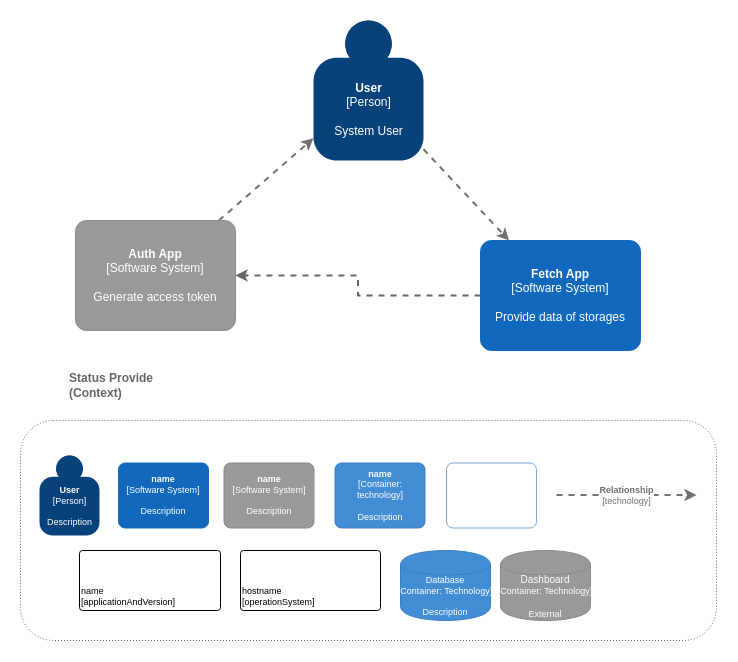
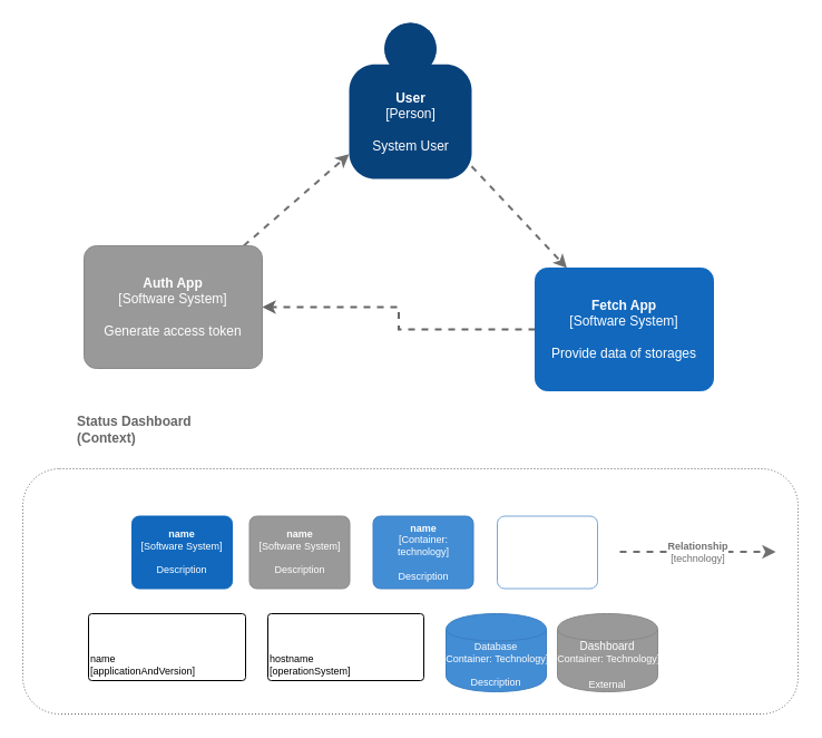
  <mxCell id="0" />
  <mxCell id="1" parent="0" />
  <mxCell id="2" style="edgeStyle=orthogonalEdgeStyle;rounded=0;orthogonalLoop=1;jettySize=auto;html=1;dashed=1;strokeWidth=2;fillColor=#f5f5f5;strokeColor=#666666;" parent="1" target="7" edge="1" source="8"><mxGeometry relative="1" as="geometry"><mxPoint x="292" y="275" as="sourcePoint" /><mxPoint x="227" y="275" as="targetPoint" /></mxGeometry></mxCell>
  <mxCell id="3" style="edgeStyle=none;rounded=0;orthogonalLoop=1;jettySize=auto;html=1;dashed=1;strokeColor=#707070;strokeWidth=2;fontColor=#707070;" parent="1" source="7" target="6" edge="1"><mxGeometry relative="1" as="geometry"><mxPoint x="212.703" y="220" as="sourcePoint" /></mxGeometry></mxCell>
- <mxCell id="4" value="&lt;b&gt;Status Provide&lt;br&gt;(Context)&lt;/b&gt;" style="text;html=1;align=left;verticalAlign=middle;resizable=0;points=[];autosize=1;fontColor=#666666;" parent="1" vertex="1"><mxGeometry x="67" y="370" width="120" height="30" as="geometry" /></mxCell>
+ <mxCell id="4" value="&lt;b&gt;Status Dashboard&lt;br&gt;(Context)&lt;/b&gt;" style="text;html=1;align=left;verticalAlign=middle;resizable=0;points=[];autosize=1;fontColor=#666666;" parent="1" vertex="1"><mxGeometry x="67" y="370" width="120" height="30" as="geometry" /></mxCell>
  <mxCell id="5" style="edgeStyle=none;rounded=0;orthogonalLoop=1;jettySize=auto;html=1;dashed=1;strokeColor=#707070;strokeWidth=2;fontColor=#707070;" parent="1" source="6" target="8" edge="1"><mxGeometry relative="1" as="geometry"><mxPoint x="370.811" y="220" as="targetPoint" /></mxGeometry></mxCell>
  <mxCell id="6" value="&lt;b&gt;User&lt;/b&gt;&lt;div&gt;[Person]&lt;/div&gt;&lt;br&gt;&lt;div&gt;System User&lt;/div&gt;" style="html=1;dashed=0;whitespace=wrap;fillColor=#08427b;strokeColor=none;fontColor=#ffffff;shape=mxgraph.c4.person;align=center;metaEdit=1;points=[[0.5,0,0],[1,0.5,0],[1,0.75,0],[0.75,1,0],[0.5,1,0],[0.25,1,0],[0,0.75,0],[0,0.5,0]];metaData={&quot;c4Type&quot;:{&quot;editable&quot;:false}};" parent="1" vertex="1"><mxGeometry x="313" y="20" width="110.0" height="140" as="geometry" /></mxCell>
  <mxCell id="7" value="&lt;b&gt;Auth App&lt;/b&gt;&lt;div&gt;[Software System]&lt;/div&gt;&lt;br&gt;&lt;div&gt;Generate access token&lt;/div&gt;" style="rounded=1;whiteSpace=wrap;html=1;labelBackgroundColor=none;fillColor=#999999;fontColor=#ffffff;align=center;arcSize=10;strokeColor=#8A8A8A;metaEdit=1;metaData={&quot;c4Type&quot;:{&quot;editable&quot;:false}};points=[[0.25,0,0],[0.5,0,0],[0.75,0,0],[1,0.25,0],[1,0.5,0],[1,0.75,0],[0.75,1,0],[0.5,1,0],[0.25,1,0],[0,0.75,0],[0,0.5,0],[0,0.25,0]];" parent="1" vertex="1"><mxGeometry x="75" y="220" width="160" height="110.0" as="geometry" /></mxCell>
  <mxCell id="8" value="&lt;b&gt;Fetch App&lt;/b&gt;&lt;div&gt;[Software System]&lt;/div&gt;&lt;br&gt;&lt;div&gt;Provide data of storages&lt;/div&gt;" style="rounded=1;whiteSpace=wrap;html=1;labelBackgroundColor=none;fillColor=#1168BD;fontColor=#ffffff;align=center;arcSize=10;strokeColor=#1168BD;metaEdit=1;metaData={&quot;c4Type&quot;:{&quot;editable&quot;:false}};points=[[0.25,0,0],[0.5,0,0],[0.75,0,0],[1,0.25,0],[1,0.5,0],[1,0.75,0],[0.75,1,0],[0.5,1,0],[0.25,1,0],[0,0.75,0],[0,0.5,0],[0,0.25,0]];" parent="1" vertex="1"><mxGeometry x="480" y="240" width="160" height="110.0" as="geometry" /></mxCell>
  <mxCell id="9" value="" style="group" parent="1" vertex="1" connectable="0"><mxGeometry x="20" y="420" width="696" height="220" as="geometry" /></mxCell>
  <mxCell id="10" value="" style="rounded=1;whiteSpace=wrap;html=1;fillColor=none;strokeColor=#666666;dashed=1;dashPattern=1 2;fontColor=#666666;" parent="9" vertex="1"><mxGeometry width="696" height="220" as="geometry" /></mxCell>
- <mxCell id="11" value="&lt;b style=&quot;font-size: 9px;&quot;&gt;User&lt;/b&gt;&lt;div style=&quot;font-size: 9px;&quot;&gt;[Person]&lt;/div&gt;&lt;br style=&quot;font-size: 9px;&quot;&gt;&lt;div style=&quot;font-size: 9px;&quot;&gt;Description&lt;/div&gt;" style="html=1;dashed=0;whitespace=wrap;fillColor=#08427b;strokeColor=none;fontColor=#ffffff;shape=mxgraph.c4.person;align=center;metaEdit=1;points=[[0.5,0,0],[1,0.5,0],[1,0.75,0],[0.75,1,0],[0.5,1,0],[0.25,1,0],[0,0.75,0],[0,0.5,0]];metaData={&quot;c4Type&quot;:{&quot;editable&quot;:false}};fontSize=9;" parent="9" vertex="1"><mxGeometry x="19" y="35" width="60" height="80" as="geometry" /></mxCell>
  <mxCell id="12" value="&lt;b style=&quot;font-size: 9px;&quot;&gt;name&lt;/b&gt;&lt;div style=&quot;font-size: 9px;&quot;&gt;[Software System]&lt;/div&gt;&lt;br style=&quot;font-size: 9px;&quot;&gt;&lt;div style=&quot;font-size: 9px;&quot;&gt;Description&lt;/div&gt;" style="rounded=1;whiteSpace=wrap;html=1;labelBackgroundColor=none;fillColor=#1168BD;fontColor=#ffffff;align=center;arcSize=10;strokeColor=#1168BD;metaEdit=1;metaData={&quot;c4Type&quot;:{&quot;editable&quot;:false}};points=[[0.25,0,0],[0.5,0,0],[0.75,0,0],[1,0.25,0],[1,0.5,0],[1,0.75,0],[0.75,1,0],[0.5,1,0],[0.25,1,0],[0,0.75,0],[0,0.5,0],[0,0.25,0]];fontSize=9;" parent="9" vertex="1"><mxGeometry x="98" y="42.5" width="90" height="65" as="geometry" /></mxCell>
  <mxCell id="13" value="&lt;b style=&quot;font-size: 9px;&quot;&gt;name&lt;/b&gt;&lt;div style=&quot;font-size: 9px;&quot;&gt;[Software System]&lt;/div&gt;&lt;br style=&quot;font-size: 9px;&quot;&gt;&lt;div style=&quot;font-size: 9px;&quot;&gt;Description&lt;/div&gt;" style="rounded=1;whiteSpace=wrap;html=1;labelBackgroundColor=none;fillColor=#999999;fontColor=#ffffff;align=center;arcSize=10;strokeColor=#8A8A8A;metaEdit=1;metaData={&quot;c4Type&quot;:{&quot;editable&quot;:false}};points=[[0.25,0,0],[0.5,0,0],[0.75,0,0],[1,0.25,0],[1,0.5,0],[1,0.75,0],[0.75,1,0],[0.5,1,0],[0.25,1,0],[0,0.75,0],[0,0.5,0],[0,0.25,0]];fontSize=9;" parent="9" vertex="1"><mxGeometry x="203.5" y="42.5" width="90" height="65" as="geometry" /></mxCell>
  <mxCell id="14" value="&lt;b style=&quot;font-size: 9px;&quot;&gt;name&lt;/b&gt;&lt;div style=&quot;font-size: 9px;&quot;&gt;[Component: technology]&lt;/div&gt;&lt;br style=&quot;font-size: 9px;&quot;&gt;&lt;div style=&quot;font-size: 9px;&quot;&gt;Description&lt;/div&gt;" style="rounded=1;whiteSpace=wrap;html=1;labelBackgroundColor=none;fillColor=#ffffff;fontColor=#ffffff;align=center;arcSize=10;strokeColor=#78A8D8;metaEdit=1;metaData={&quot;c4Type&quot;:{&quot;editable&quot;:false}};points=[[0.25,0,0],[0.5,0,0],[0.75,0,0],[1,0.25,0],[1,0.5,0],[1,0.75,0],[0.75,1,0],[0.5,1,0],[0.25,1,0],[0,0.75,0],[0,0.5,0],[0,0.25,0]];fontSize=9;" parent="9" vertex="1"><mxGeometry x="426" y="42.5" width="90" height="65" as="geometry" /></mxCell>
  <mxCell id="15" value="&lt;b style=&quot;font-size: 9px;&quot;&gt;name&lt;/b&gt;&lt;div style=&quot;font-size: 9px;&quot;&gt;[Container: technology]&lt;/div&gt;&lt;br style=&quot;font-size: 9px;&quot;&gt;&lt;div style=&quot;font-size: 9px;&quot;&gt;Description&lt;/div&gt;" style="rounded=1;whiteSpace=wrap;html=1;labelBackgroundColor=none;fillColor=#438DD5;fontColor=#ffffff;align=center;arcSize=10;strokeColor=#3C7FC0;metaEdit=1;metaData={&quot;c4Type&quot;:{&quot;editable&quot;:false}};points=[[0.25,0,0],[0.5,0,0],[0.75,0,0],[1,0.25,0],[1,0.5,0],[1,0.75,0],[0.75,1,0],[0.5,1,0],[0.25,1,0],[0,0.75,0],[0,0.5,0],[0,0.25,0]];fontSize=9;" parent="9" vertex="1"><mxGeometry x="314.5" y="42.5" width="90" height="65" as="geometry" /></mxCell>
  <mxCell id="16" value="&lt;div style=&quot;text-align: left; font-size: 9px;&quot;&gt;name&lt;/div&gt;&lt;div style=&quot;text-align: left; font-size: 9px;&quot;&gt;[applicationAndVersion]&lt;/div&gt;" style="rounded=1;whiteSpace=wrap;html=1;labelBackgroundColor=none;fillColor=#ffffff;fontColor=#000000;align=left;arcSize=5;strokeColor=#000000;verticalAlign=bottom;metaEdit=1;metaData={&quot;c4Type&quot;:{&quot;editable&quot;:false}};points=[[0.25,0,0],[0.5,0,0],[0.75,0,0],[1,0.25,0],[1,0.5,0],[1,0.75,0],[0.75,1,0],[0.5,1,0],[0.25,1,0],[0,0.75,0],[0,0.5,0],[0,0.25,0]];fontSize=9;" parent="9" vertex="1"><mxGeometry x="59" y="130" width="141" height="60" as="geometry" /></mxCell>
  <mxCell id="17" value="&lt;div style=&quot;text-align: left; font-size: 9px;&quot;&gt;hostname&lt;/div&gt;&lt;div style=&quot;text-align: left; font-size: 9px;&quot;&gt;[operationSystem]&lt;/div&gt;&lt;div style=&quot;text-align: right; font-size: 9px;&quot;&gt;&lt;/div&gt;" style="rounded=1;whiteSpace=wrap;html=1;labelBackgroundColor=none;fillColor=#ffffff;fontColor=#000000;align=left;arcSize=5;strokeColor=#000000;verticalAlign=bottom;metaEdit=1;metaData={&quot;c4Type&quot;:{&quot;editable&quot;:false}};points=[[0.25,0,0],[0.5,0,0],[0.75,0,0],[1,0.25,0],[1,0.5,0],[1,0.75,0],[0.75,1,0],[0.5,1,0],[0.25,1,0],[0,0.75,0],[0,0.5,0],[0,0.25,0]];fontSize=9;" parent="9" vertex="1"><mxGeometry x="220" y="130" width="140" height="60" as="geometry" /></mxCell>
  <mxCell id="18" value="Database&lt;div style=&quot;font-size: 9px;&quot;&gt;[Container:&amp;nbsp;Technology]&lt;/div&gt;&lt;br style=&quot;font-size: 9px;&quot;&gt;&lt;div style=&quot;font-size: 9px;&quot;&gt;Description&lt;/div&gt;" style="shape=cylinder;whiteSpace=wrap;html=1;boundedLbl=1;rounded=0;labelBackgroundColor=none;fillColor=#438DD5;fontSize=9;fontColor=#ffffff;align=center;strokeColor=#3C7FC0;metaEdit=1;points=[[0.5,0,0],[1,0.25,0],[1,0.5,0],[1,0.75,0],[0.5,1,0],[0,0.75,0],[0,0.5,0],[0,0.25,0]];metaData={&quot;c4Type&quot;:{&quot;editable&quot;:false}};" parent="9" vertex="1"><mxGeometry x="380" y="130" width="90" height="70" as="geometry" /></mxCell>
  <mxCell id="19" value="Dashboard&lt;div style=&quot;font-size: 9px;&quot;&gt;[Container:&amp;nbsp;Technology]&lt;/div&gt;&lt;br style=&quot;font-size: 9px;&quot;&gt;&lt;div style=&quot;font-size: 9px;&quot;&gt;External&lt;/div&gt;" style="shape=cylinder;whiteSpace=wrap;html=1;boundedLbl=1;rounded=1;labelBackgroundColor=none;fillColor=#999999;fontSize=10;fontColor=#ffffff;align=center;strokeColor=#8A8A8A;metaEdit=1;points=[[0.5,0,0],[1,0.25,0],[1,0.5,0],[1,0.75,0],[0.5,1,0],[0,0.75,0],[0,0.5,0],[0,0.25,0]];metaData={&quot;c4Type&quot;:{&quot;editable&quot;:false}};arcSize=10;" parent="9" vertex="1"><mxGeometry x="480" y="130" width="90" height="70" as="geometry" /></mxCell>
  <mxCell id="20" value="&lt;div style=&quot;text-align: left; font-size: 9px;&quot;&gt;&lt;div style=&quot;text-align: center; font-size: 9px;&quot;&gt;&lt;b style=&quot;font-size: 9px;&quot;&gt;Relationship&lt;/b&gt;&lt;/div&gt;&lt;div style=&quot;text-align: center; font-size: 9px;&quot;&gt;[technology]&lt;/div&gt;&lt;/div&gt;" style="edgeStyle=none;rounded=0;html=1;jettySize=auto;orthogonalLoop=1;strokeColor=#707070;strokeWidth=2;fontColor=#707070;jumpStyle=none;dashed=1;metaEdit=1;metaData={&quot;c4Type&quot;:{&quot;editable&quot;:false}};fontSize=9;" parent="9" edge="1"><mxGeometry width="160" relative="1" as="geometry"><mxPoint x="536" y="74.5" as="sourcePoint" /><mxPoint x="676" y="74.5" as="targetPoint" /></mxGeometry></mxCell>
